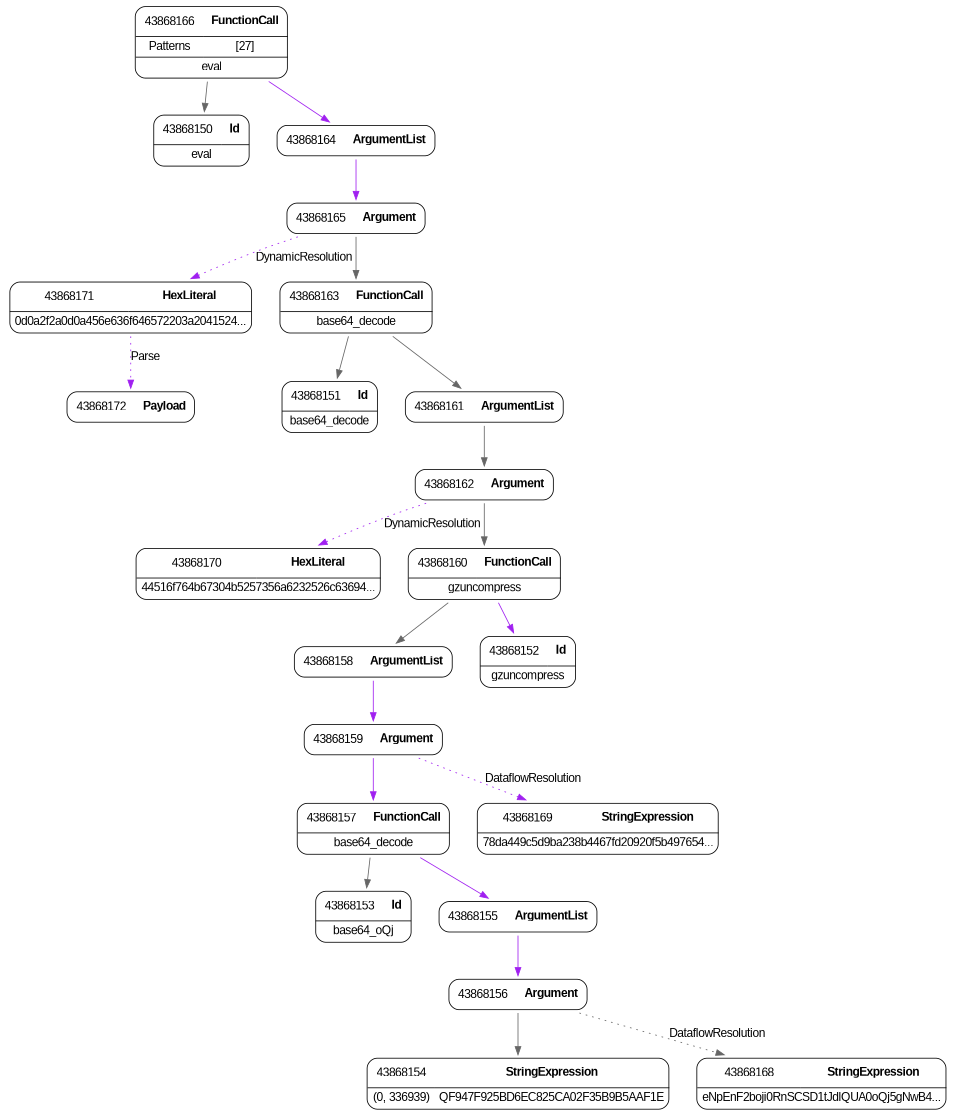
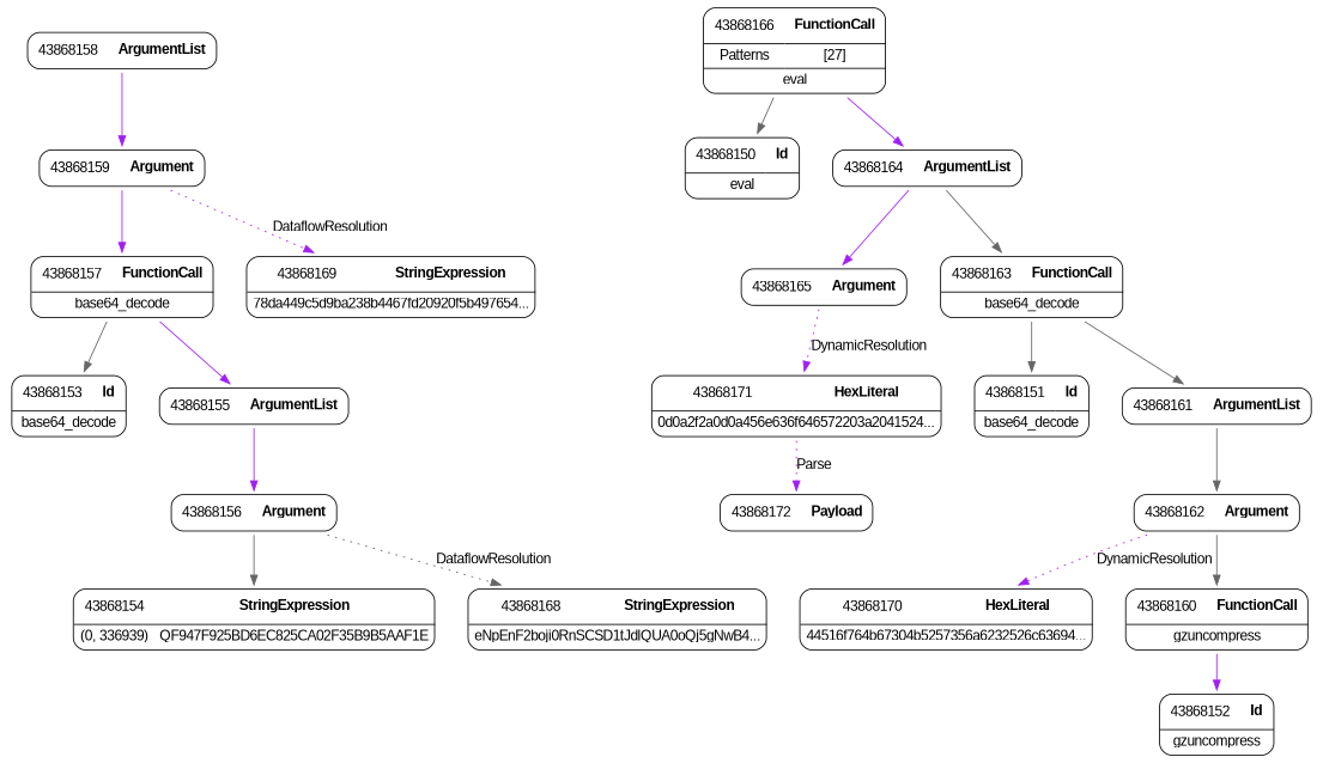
  digraph {
    fontname="Liberation Sans"
    node [fontname="Liberation Sans" shape=none]
    edge [color=purple fontname="Liberation Sans" weight=2]
    n1 [label=<<TABLE border='1' cellspacing='0' cellpadding='10' style='rounded' ><TR><TD border='0'>43868157</TD><TD border='0'><B>FunctionCall</B></TD></TR><HR/><TR><TD border='0' cellpadding='5' colspan='2'>base64_decode</TD></TR></TABLE>>]
-   n2 [label=<<TABLE border='1' cellspacing='0' cellpadding='10' style='rounded' ><TR><TD border='0'>43868153</TD><TD border='0'><B>Id</B></TD></TR><HR/><TR><TD border='0' cellpadding='5' colspan='2'>base64_oQj</TD></TR></TABLE>>]
+   n2 [label=<<TABLE border='1' cellspacing='0' cellpadding='10' style='rounded' ><TR><TD border='0'>43868153</TD><TD border='0'><B>Id</B></TD></TR><HR/><TR><TD border='0' cellpadding='5' colspan='2'>base64_decode</TD></TR></TABLE>>]
    n3 [label=<<TABLE border='1' cellspacing='0' cellpadding='10' style='rounded' ><TR><TD border='0'>43868155</TD><TD border='0'><B>ArgumentList</B></TD></TR></TABLE>>]
    n4 [label=<<TABLE border='1' cellspacing='0' cellpadding='10' style='rounded' ><TR><TD border='0'>43868156</TD><TD border='0'><B>Argument</B></TD></TR></TABLE>>]
    n5 [label=<<TABLE border='1' cellspacing='0' cellpadding='10' style='rounded' ><TR><TD border='0'>43868154</TD><TD border='0'><B>StringExpression</B></TD></TR><HR/><TR><TD border='0' cellpadding='5'>(0, 336939)</TD><TD border='0' cellpadding='5'>QF947F925BD6EC825CA02F35B9B5AAF1E</TD></TR></TABLE>>]
    n6 [label=<<TABLE border='1' cellspacing='0' cellpadding='10' style='rounded' ><TR><TD border='0'>43868168</TD><TD border='0'><B>StringExpression</B></TD></TR><HR/><TR><TD border='0' cellpadding='5' colspan='2'>eNpEnF2boji0RnSCSD1tJdlQUA0oQj5gNwB4...</TD></TR></TABLE>>]
    n7 [label=<<TABLE border='1' cellspacing='0' cellpadding='10' style='rounded' ><TR><TD border='0'>43868159</TD><TD border='0'><B>Argument</B></TD></TR></TABLE>>]
    n8 [label=<<TABLE border='1' cellspacing='0' cellpadding='10' style='rounded' ><TR><TD border='0'>43868169</TD><TD border='0'><B>StringExpression</B></TD></TR><HR/><TR><TD border='0' cellpadding='5' colspan='2'>78da449c5d9ba238b4467fd20920f5b497654...</TD></TR></TABLE>>]
    n9 [label=<<TABLE border='1' cellspacing='0' cellpadding='10' style='rounded' ><TR><TD border='0'>43868158</TD><TD border='0'><B>ArgumentList</B></TD></TR></TABLE>>]
    n10 [label=<<TABLE border='1' cellspacing='0' cellpadding='10' style='rounded' ><TR><TD border='0'>43868152</TD><TD border='0'><B>Id</B></TD></TR><HR/><TR><TD border='0' cellpadding='5' colspan='2'>gzuncompress</TD></TR></TABLE>>]
    n11 [label=<<TABLE border='1' cellspacing='0' cellpadding='10' style='rounded' ><TR><TD border='0'>43868151</TD><TD border='0'><B>Id</B></TD></TR><HR/><TR><TD border='0' cellpadding='5' colspan='2'>base64_decode</TD></TR></TABLE>>]
    n12 [label=<<TABLE border='1' cellspacing='0' cellpadding='10' style='rounded' ><TR><TD border='0'>43868150</TD><TD border='0'><B>Id</B></TD></TR><HR/><TR><TD border='0' cellpadding='5' colspan='2'>eval</TD></TR></TABLE>>]
    n13 [label=<<TABLE border='1' cellspacing='0' cellpadding='10' style='rounded' ><TR><TD border='0'>43868172</TD><TD border='0'><B>Payload</B></TD></TR></TABLE>>]
    n14 [label=<<TABLE border='1' cellspacing='0' cellpadding='10' style='rounded' ><TR><TD border='0'>43868171</TD><TD border='0'><B>HexLiteral</B></TD></TR><HR/><TR><TD border='0' cellpadding='5' colspan='2'>0d0a2f2a0d0a456e636f646572203a2041524...</TD></TR></TABLE>>]
    n15 [label=<<TABLE border='1' cellspacing='0' cellpadding='10' style='rounded' ><TR><TD border='0'>43868170</TD><TD border='0'><B>HexLiteral</B></TD></TR><HR/><TR><TD border='0' cellpadding='5' colspan='2'>44516f764b67304b5257356a6232526c63694...</TD></TR></TABLE>>]
    n16 [label=<<TABLE border='1' cellspacing='0' cellpadding='10' style='rounded' ><TR><TD border='0'>43868165</TD><TD border='0'><B>Argument</B></TD></TR></TABLE>>]
    n17 [label=<<TABLE border='1' cellspacing='0' cellpadding='10' style='rounded' ><TR><TD border='0'>43868163</TD><TD border='0'><B>FunctionCall</B></TD></TR><HR/><TR><TD border='0' cellpadding='5' colspan='2'>base64_decode</TD></TR></TABLE>>]
    n18 [label=<<TABLE border='1' cellspacing='0' cellpadding='10' style='rounded' ><TR><TD border='0'>43868161</TD><TD border='0'><B>ArgumentList</B></TD></TR></TABLE>>]
    n19 [label=<<TABLE border='1' cellspacing='0' cellpadding='10' style='rounded' ><TR><TD border='0'>43868162</TD><TD border='0'><B>Argument</B></TD></TR></TABLE>>]
    n20 [label=<<TABLE border='1' cellspacing='0' cellpadding='10' style='rounded' ><TR><TD border='0'>43868164</TD><TD border='0'><B>ArgumentList</B></TD></TR></TABLE>>]
    n21 [label=<<TABLE border='1' cellspacing='0' cellpadding='10' style='rounded' ><TR><TD border='0'>43868166</TD><TD border='0'><B>FunctionCall</B></TD></TR><HR/><TR><TD border='0' cellpadding='5'>Patterns</TD><TD border='0' cellpadding='5'>[27]</TD></TR><HR/><TR><TD border='0' cellpadding='5' colspan='2'>eval</TD></TR></TABLE>>]
    n22 [label=<<TABLE border='1' cellspacing='0' cellpadding='10' style='rounded' ><TR><TD border='0'>43868160</TD><TD border='0'><B>FunctionCall</B></TD></TR><HR/><TR><TD border='0' cellpadding='5' colspan='2'>gzuncompress</TD></TR></TABLE>>]
    n1 -> n2 [color=gray40]
    n1 -> n3
    n3 -> n4
    n4 -> n5 [color=gray40]
    n4 -> n6 [color=gray40 label=DataflowResolution style=dotted weight=""]
    n7 -> n1
    n7 -> n8 [label=DataflowResolution style=dotted weight=""]
    n9 -> n7
    n14 -> n13 [label=Parse style=dotted weight=""]
    n16 -> n14 [label=DynamicResolution style=dotted weight=""]
-   n16 -> n17 [color=gray40]
+   n20 -> n17 [color=gray40]
    n17 -> n11 [color=gray40]
    n17 -> n18 [color=gray40]
    n18 -> n19 [color=gray40]
    n19 -> n15 [label=DynamicResolution style=dotted weight=""]
    n19 -> n22 [color=gray40]
    n20 -> n16
    n21 -> n12 [color=gray40]
    n21 -> n20
-   n22 -> n9 [color=gray40]
    n22 -> n10
  }
